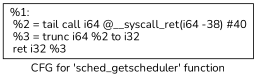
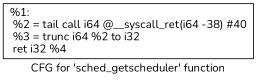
  digraph {
    label="CFG for 'sched_getscheduler' function"
    fontname=Nunito
-   n1 [label="{%1:\l  %2 = tail call i64 @__syscall_ret(i64 -38) #40\l  %3 = trunc i64 %2 to i32\l  ret i32 %3\l}" shape=record fontname=Nunito]
+   n1 [label="{%1:\l  %2 = tail call i64 @__syscall_ret(i64 -38) #40\l  %3 = trunc i64 %2 to i32\l  ret i32 %4\l}" shape=record fontname=Nunito]
  }
